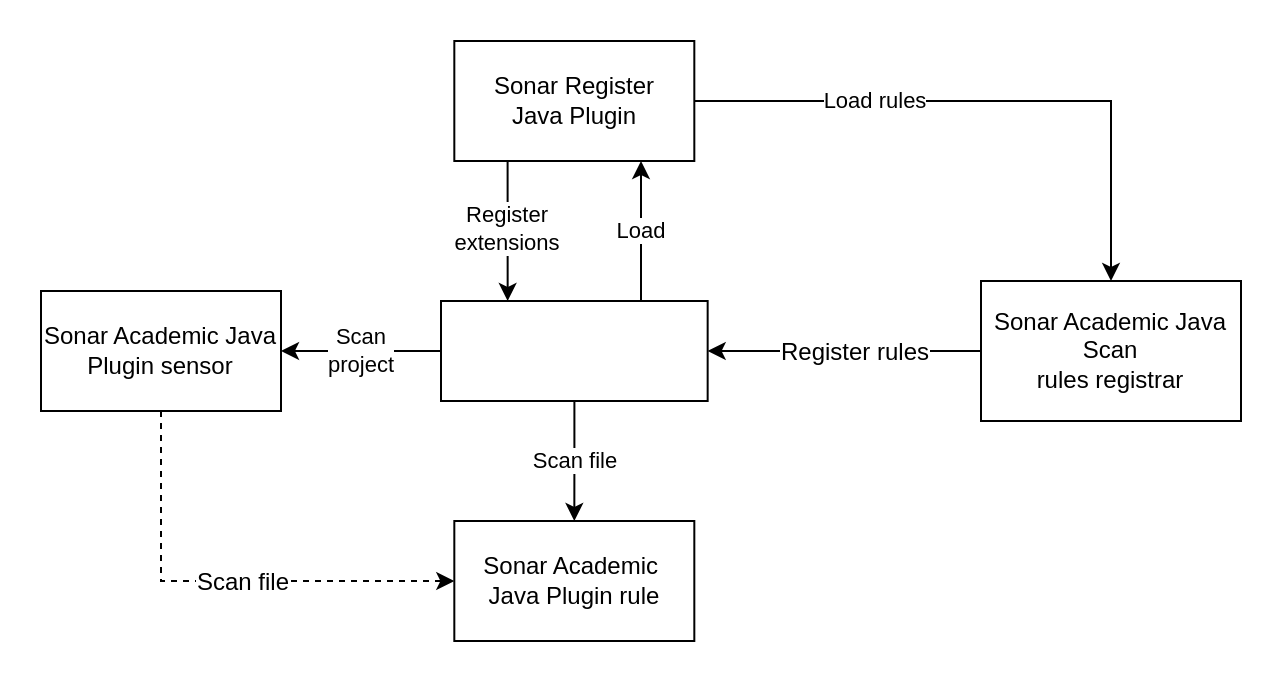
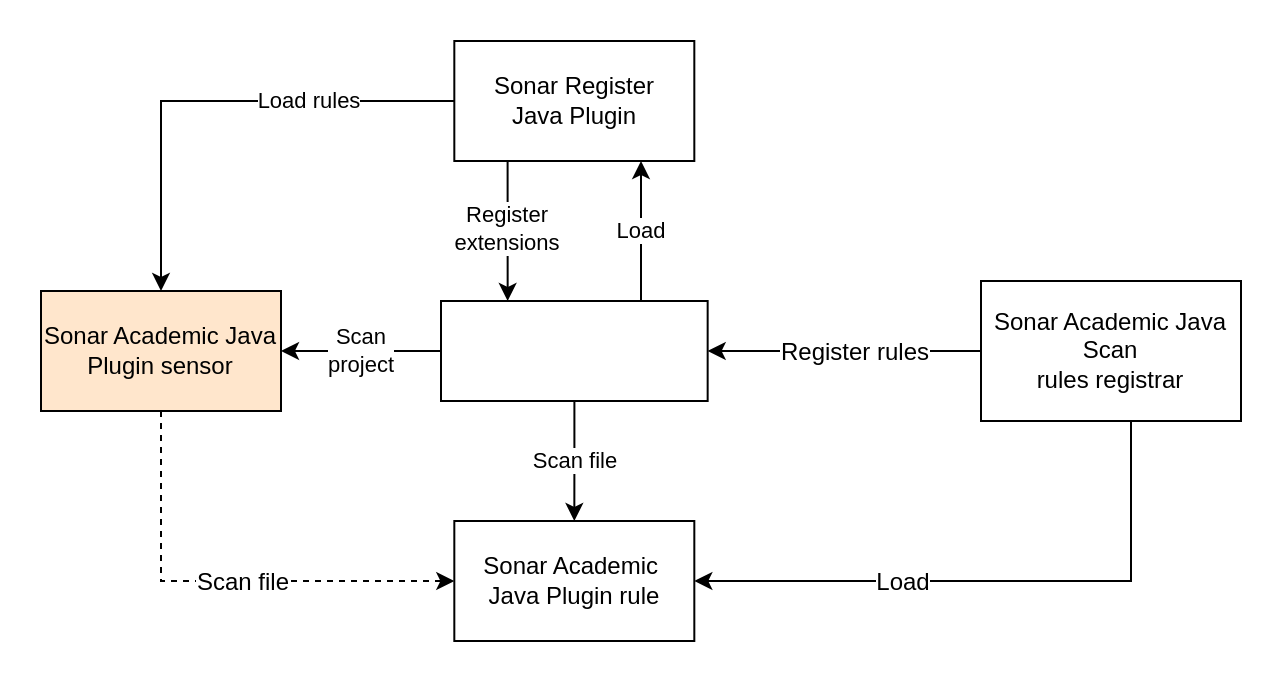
  <mxCell id="0" />
  <mxCell id="1" parent="0" />
  <mxCell id="2" value="Load" style="edgeStyle=orthogonalEdgeStyle;rounded=0;orthogonalLoop=1;jettySize=auto;html=1;" edge="1" parent="1" source="5" target="8"><mxGeometry relative="1" as="geometry"><Array as="points"><mxPoint x="320" y="110" /><mxPoint x="320" y="110" /></Array></mxGeometry></mxCell>
  <mxCell id="3" value="Scan file" style="edgeStyle=orthogonalEdgeStyle;rounded=0;orthogonalLoop=1;jettySize=auto;html=1;entryX=0.5;entryY=0;entryDx=0;entryDy=0;" edge="1" parent="1" source="5" target="14"><mxGeometry relative="1" as="geometry" /></mxCell>
  <mxCell id="4" value="Scan &lt;br&gt;project" style="edgeStyle=orthogonalEdgeStyle;rounded=0;orthogonalLoop=1;jettySize=auto;html=1;exitX=0;exitY=0.5;exitDx=0;exitDy=0;" edge="1" parent="1" source="5" target="17"><mxGeometry relative="1" as="geometry" /></mxCell>
  <mxCell id="5" value="" style="shape=image;verticalLabelPosition=bottom;labelBackgroundColor=#ffffff;verticalAlign=top;aspect=fixed;imageAspect=0;image=https://www.sonarsource.com/products/sonarqube/sonarqube.png;imageBorder=#000000;" vertex="1" parent="1"><mxGeometry x="220" y="150" width="133.33" height="50" as="geometry" /></mxCell>
- <mxCell id="6" value="Load rules" style="edgeStyle=orthogonalEdgeStyle;rounded=0;orthogonalLoop=1;jettySize=auto;html=1;" edge="1" parent="1" source="8" target="13"><mxGeometry x="-0.395" relative="1" as="geometry"><mxPoint as="offset" /></mxGeometry></mxCell>
+ <mxCell id="6" value="Load rules" style="edgeStyle=orthogonalEdgeStyle;rounded=0;orthogonalLoop=1;jettySize=auto;html=1;" edge="1" parent="1" source="8" target="17"><mxGeometry x="-0.395" relative="1" as="geometry"><mxPoint as="offset" /></mxGeometry></mxCell>
  <mxCell id="7" value="Register&lt;br&gt;extensions" style="edgeStyle=orthogonalEdgeStyle;rounded=0;orthogonalLoop=1;jettySize=auto;html=1;exitX=0.25;exitY=1;exitDx=0;exitDy=0;entryX=0.25;entryY=0;entryDx=0;entryDy=0;" edge="1" parent="1" source="8" target="5"><mxGeometry relative="1" as="geometry"><Array as="points"><mxPoint x="253" y="80" /></Array></mxGeometry></mxCell>
  <mxCell id="8" value="Sonar Register&lt;br&gt;Java Plugin" style="rounded=0;whiteSpace=wrap;html=1;" vertex="1" parent="1"><mxGeometry x="226.66" y="20" width="120" height="60" as="geometry" /></mxCell>
+ <mxCell id="9" style="edgeStyle=orthogonalEdgeStyle;rounded=0;orthogonalLoop=1;jettySize=auto;html=1;entryX=1;entryY=0.5;entryDx=0;entryDy=0;" edge="1" parent="1" source="13" target="14"><mxGeometry relative="1" as="geometry"><Array as="points"><mxPoint x="565" y="290" /></Array></mxGeometry></mxCell>
+ <mxCell id="10" value="Load" style="text;html=1;align=center;verticalAlign=middle;resizable=0;points=[];labelBackgroundColor=#ffffff;" vertex="1" connectable="0" parent="9"><mxGeometry x="-0.267" y="-31" relative="1" as="geometry"><mxPoint x="-86" y="31" as="offset" /></mxGeometry></mxCell>
  <mxCell id="11" style="edgeStyle=orthogonalEdgeStyle;rounded=0;orthogonalLoop=1;jettySize=auto;html=1;exitX=0;exitY=0.5;exitDx=0;exitDy=0;entryX=1;entryY=0.5;entryDx=0;entryDy=0;" edge="1" parent="1" source="13" target="5"><mxGeometry relative="1" as="geometry" /></mxCell>
  <mxCell id="12" value="Register rules" style="text;html=1;align=center;verticalAlign=middle;resizable=0;points=[];labelBackgroundColor=#ffffff;" vertex="1" connectable="0" parent="11"><mxGeometry x="0.241" y="1" relative="1" as="geometry"><mxPoint x="21" y="-1" as="offset" /></mxGeometry></mxCell>
  <mxCell id="13" value="Sonar Academic Java Scan &lt;br&gt;rules registrar" style="rounded=0;whiteSpace=wrap;html=1;" vertex="1" parent="1"><mxGeometry x="490" y="140" width="130" height="70" as="geometry" /></mxCell>
  <mxCell id="14" value="Sonar Academic&amp;nbsp;&lt;br&gt;Java Plugin rule" style="rounded=0;whiteSpace=wrap;html=1;" vertex="1" parent="1"><mxGeometry x="226.66" y="260" width="120" height="60" as="geometry" /></mxCell>
  <mxCell id="15" style="edgeStyle=orthogonalEdgeStyle;rounded=0;orthogonalLoop=1;jettySize=auto;html=1;entryX=0;entryY=0.5;entryDx=0;entryDy=0;dashed=1;" edge="1" parent="1" source="17" target="14"><mxGeometry relative="1" as="geometry"><Array as="points"><mxPoint x="80" y="290" /></Array></mxGeometry></mxCell>
  <mxCell id="16" value="Scan file" style="text;html=1;align=center;verticalAlign=middle;resizable=0;points=[];labelBackgroundColor=#ffffff;" vertex="1" connectable="0" parent="15"><mxGeometry x="-0.266" y="28" relative="1" as="geometry"><mxPoint x="40" y="28" as="offset" /></mxGeometry></mxCell>
- <mxCell id="17" value="Sonar Academic Java Plugin sensor" style="rounded=0;whiteSpace=wrap;html=1;" vertex="1" parent="1"><mxGeometry x="20" y="145" width="120" height="60" as="geometry" /></mxCell>
+ <mxCell id="17" value="Sonar Academic Java Plugin sensor" style="rounded=0;whiteSpace=wrap;html=1;fillColor=#ffe6cc;" vertex="1" parent="1"><mxGeometry x="20" y="145" width="120" height="60" as="geometry" /></mxCell>
